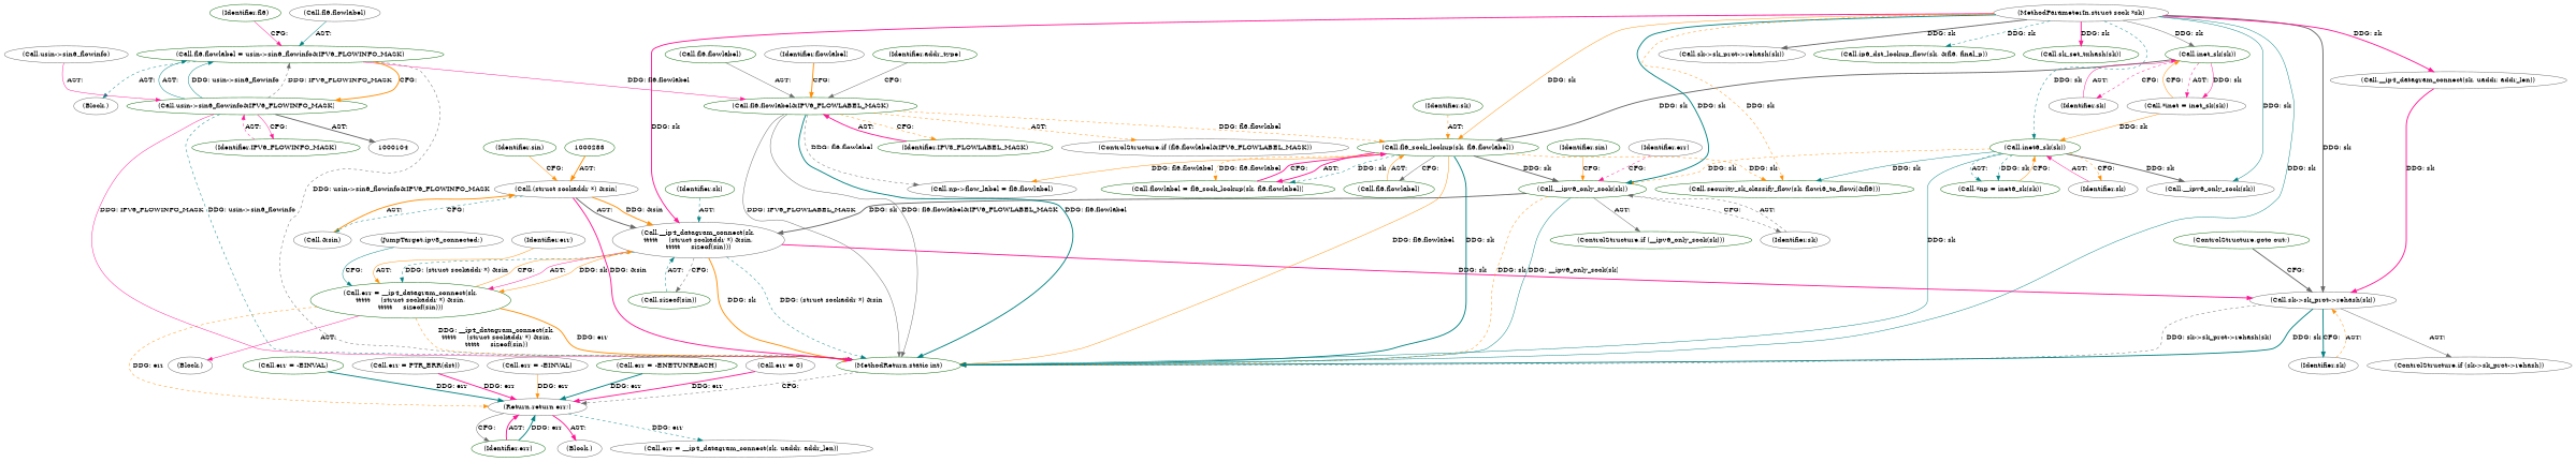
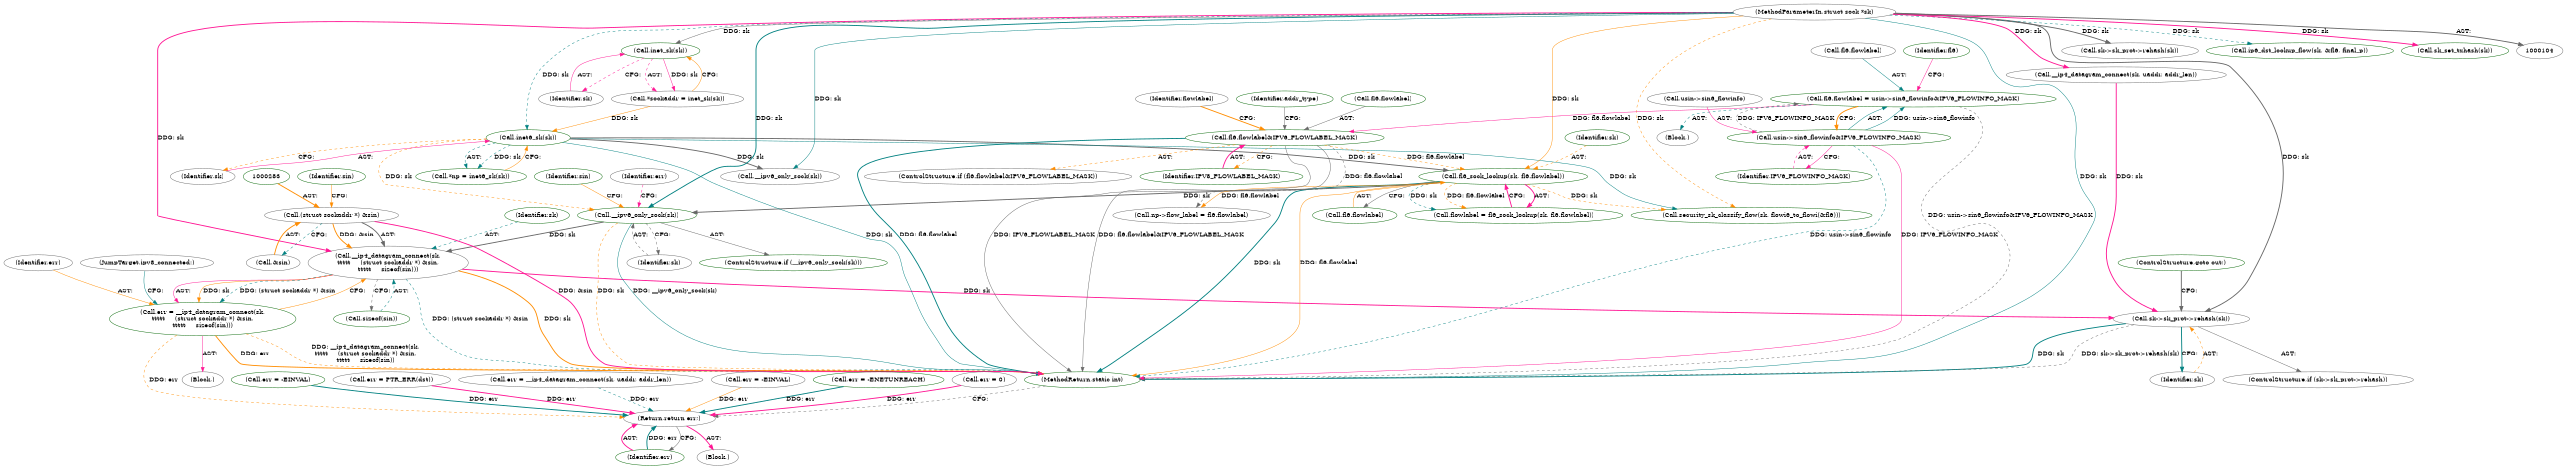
  digraph {
    node [color=gray40]
    edge [color=darkorange style=solid]
    n1 [label="(Call,__ip4_datagram_connect(sk,\n\t\t\t\t\t     (struct sockaddr *) &sin,\n\t\t\t\t\t     sizeof(sin)))"]
    n2 [color=darkgreen label="(Call,err = __ip4_datagram_connect(sk,\n\t\t\t\t\t     (struct sockaddr *) &sin,\n\t\t\t\t\t     sizeof(sin)))"]
    n3 [label="(Call,sk->sk_prot->rehash(sk))"]
    n4 [color=darkgreen label="(MethodReturn,static int)"]
    n5 [color=darkgreen label="(Call,sizeof(sin))"]
    n6 [label="(Return,return err;)"]
    n7 [label="(Block,)"]
    n8 [label="(Identifier,sk)"]
    n9 [label="(ControlStructure,if (sk->sk_prot->rehash))"]
    n10 [color=darkgreen label="(Call,__ipv6_only_sock(sk))"]
    n11 [label="(Identifier,sk)"]
    n12 [color=darkgreen label="(ControlStructure,if (__ipv6_only_sock(sk)))"]
    n13 [color=darkgreen label="(Call,fl6_sock_lookup(sk, fl6.flowlabel))"]
    n14 [color=darkgreen label="(Call,fl6.flowlabel)"]
    n15 [color=darkgreen label="(Call,flowlabel = fl6_sock_lookup(sk, fl6.flowlabel))"]
    n16 [color=darkgreen label="(Call,security_sk_classify_flow(sk, flowi6_to_flowi(&fl6)))"]
    n17 [label="(Call,np->flow_label = fl6.flowlabel)"]
    n18 [color=darkgreen label="(Call,inet6_sk(sk))"]
    n19 [color=darkgreen label="(Call,*np = inet6_sk(sk))"]
    n20 [label="(Identifier,sk)"]
    n21 [label="(Call,__ipv6_only_sock(sk))"]
    n22 [color=darkgreen label="(Call,inet_sk(sk))"]
-   n23 [label="(Call,*inet = inet_sk(sk))"]
+   n23 [label="(Call,*sockaddr = inet_sk(sk))"]
    n24 [label="(Identifier,sk)"]
    n25 [label="(MethodParameterIn,struct sock *sk)"]
    n26 [label="(Call,sk->sk_prot->rehash(sk))"]
    n27 [color=darkgreen label="(Call,ip6_dst_lookup_flow(sk, &fl6, final_p))"]
    n28 [color=darkgreen label="(Call,sk_set_txhash(sk))"]
    n29 [label="(Call,__ip4_datagram_connect(sk, uaddr, addr_len))"]
    1000104
    n31 [color=darkgreen label="(Call,fl6.flowlabel&IPV6_FLOWLABEL_MASK)"]
    n32 [label="(ControlStructure,if (fl6.flowlabel&IPV6_FLOWLABEL_MASK))"]
    n33 [color=darkgreen label="(Identifier,IPV8_FLOWLABEL_MASK)"]
    n34 [color=darkgreen label="(Call,fl6.flowlabel = usin->sin6_flowinfo&IPV6_FLOWINFO_MASK)"]
    n35 [color=darkgreen label="(Call,usin->sin6_flowinfo&IPV6_FLOWINFO_MASK)"]
    n36 [label="(Block,)"]
    n37 [color=darkgreen label="(Identifier,IPV6_FLOWINFO_MASK)"]
    n38 [label="(Call,(struct sockaddr *) &sin)"]
    n39 [label="(Call,&sin)"]
    n40 [color=darkgreen label="(Identifier,err)"]
    n41 [label="(Block,)"]
    n42 [color=darkgreen label="(Call,fl6.flowlabel)"]
    n43 [color=darkgreen label="(ControlStructure,goto out;)"]
    n44 [label="(Call,fl6.flowlabel)"]
    n45 [color=darkgreen label="(Call,err = -EINVAL)"]
    n46 [label="(Call,err = PTR_ERR(dst))"]
    n47 [label="(JumpTarget,ipv8_connected:)"]
    n48 [color=darkgreen label="(Identifier,sk)"]
    n49 [label="(Identifier,flowlabel)"]
    n50 [label="(Identifier,err)"]
    n51 [color=darkgreen label="(Identifier,fl6)"]
    n52 [label="(Call,err = __ip4_datagram_connect(sk, uaddr, addr_len))"]
    n53 [color=darkgreen label="(Identifier,addr_type)"]
    n54 [label="(Call,err = -EINVAL)"]
    n55 [color=darkgreen label="(Identifier,sk)"]
    n56 [color=darkgreen label="(Call,err = -ENETUNREACH)"]
    n57 [label="(Call,err = 0)"]
    n58 [color=darkgreen label="(Identifier,sin)"]
    n59 [label="(Call,usin->sin6_flowinfo)"]
    n60 [color=darkgreen label="(Identifier,sin)"]
    n61 [label="(Identifier,err)"]
    1000283 [color=darkgreen]
    n1 -> n2 [color=deeppink label="AST: "]
    n1 -> n2 [label="DDG: sk"]
    n1 -> n2 [color=teal label="DDG: (struct sockaddr *) &sin" style=dashed]
    n1 -> n3 [color=deeppink label="DDG: sk" style=bold]
    n1 -> n4 [color=teal label="DDG: (struct sockaddr *) &sin" style=dashed]
    n1 -> n4 [label="DDG: sk" style=bold]
    n1 -> n5 [color=gray40 label="CFG: " style=dashed]
    n2 -> n1 [label="CFG: "]
    n2 -> n4 [label="DDG: __ip4_datagram_connect(sk,\n\t\t\t\t\t     (struct sockaddr *) &sin,\n\t\t\t\t\t     sizeof(sin))" style=dashed]
    n2 -> n4 [label="DDG: err" style=bold]
    n2 -> n6 [label="DDG: err" style=dashed]
    n2 -> n7 [color=deeppink label="AST: "]
    n3 -> n4 [color=teal label="DDG: sk" style=bold]
    n3 -> n4 [color=gray40 label="DDG: sk->sk_prot->rehash(sk)" style=dashed]
    n3 -> n8 [color=teal label="CFG: " style=bold]
    n3 -> n9 [color=gray40 label="AST: "]
    n4 -> n6 [color=gray40 label="CFG: " style=dashed]
    n5 -> n1 [color=teal label="AST: " style=dashed]
    n6 -> n40 [color=gray40 label="CFG: "]
    n6 -> n41 [color=deeppink label="AST: " style=bold]
    n8 -> n3 [label="AST: " style=dashed]
    n10 -> n1 [color=gray40 label="DDG: sk" style=bold]
    n10 -> n4 [label="DDG: sk" style=dashed]
    n10 -> n4 [color=teal label="DDG: __ipv6_only_sock(sk)"]
    n10 -> n11 [color=gray40 label="CFG: " style=dashed]
    n10 -> n12 [color=gray40 label="AST: "]
    n11 -> n10 [color=gray40 label="AST: " style=dashed]
    n13 -> n4 [color=teal label="DDG: sk" style=bold]
    n13 -> n4 [label="DDG: fl6.flowlabel"]
    n13 -> n10 [color=gray40 label="DDG: sk" style=bold]
    n13 -> n14 [color=gray40 label="CFG: "]
    n13 -> n15 [color=deeppink label="AST: " style=bold]
    n13 -> n15 [color=teal label="DDG: sk" style=dashed]
    n13 -> n15 [label="DDG: fl6.flowlabel" style=dashed]
    n13 -> n16 [label="DDG: sk" style=dashed]
    n13 -> n17 [label="DDG: fl6.flowlabel"]
    n14 -> n13 [label="AST: "]
    n15 -> n13 [color=deeppink label="CFG: " style=bold]
    n18 -> n4 [color=teal label="DDG: sk"]
    n18 -> n10 [label="DDG: sk" style=dashed]
-   n22 -> n13 [color=gray40 label="DDG: sk" style=bold]
+   n18 -> n13 [color=gray40 label="DDG: sk" style=bold]
    n18 -> n16 [color=teal label="DDG: sk"]
    n18 -> n19 [color=teal label="AST: " style=dashed]
    n18 -> n19 [color=teal label="DDG: sk" style=dashed]
    n18 -> n20 [label="CFG: " style=dashed]
    n18 -> n21 [color=gray40 label="DDG: sk" style=bold]
    n19 -> n18 [label="CFG: "]
    n20 -> n18 [color=deeppink label="AST: "]
    n22 -> n23 [color=deeppink label="AST: " style=dashed]
    n22 -> n23 [color=deeppink label="DDG: sk"]
    n22 -> n24 [color=deeppink label="CFG: " style=dashed]
    n23 -> n18 [label="DDG: sk"]
    n23 -> n22 [label="CFG: "]
    n24 -> n22 [color=deeppink label="AST: "]
    n25 -> n1 [color=deeppink label="DDG: sk" style=bold]
    n25 -> n3 [color=gray40 label="DDG: sk" style=bold]
    n25 -> n4 [color=teal label="DDG: sk"]
    n25 -> n10 [color=teal label="DDG: sk" style=bold]
    n25 -> n13 [label="DDG: sk"]
    n25 -> n16 [label="DDG: sk" style=dashed]
    n25 -> n18 [color=teal label="DDG: sk" style=dashed]
    n25 -> n21 [color=teal label="DDG: sk"]
    n25 -> n22 [color=gray40 label="DDG: sk"]
    n25 -> n26 [color=gray40 label="DDG: sk" style=bold]
    n25 -> n27 [color=teal label="DDG: sk" style=dashed]
    n25 -> n28 [color=deeppink label="DDG: sk" style=bold]
    n25 -> n29 [color=deeppink label="DDG: sk" style=bold]
-   n35 -> 1000104 [color=gray40 label="AST: " style=bold]
+   n25 -> 1000104 [color=gray40 label="AST: " style=bold]
    n29 -> n3 [color=deeppink label="DDG: sk" style=bold]
    n31 -> n4 [color=gray40 label="DDG: fl6.flowlabel&IPV6_FLOWLABEL_MASK"]
    n31 -> n4 [color=teal label="DDG: fl6.flowlabel" style=bold]
    n31 -> n4 [color=gray40 label="DDG: IPV6_FLOWLABEL_MASK"]
    n31 -> n13 [label="DDG: fl6.flowlabel" style=dashed]
    n31 -> n17 [color=gray40 label="DDG: fl6.flowlabel" style=dashed]
    n31 -> n32 [label="AST: " style=dashed]
    n31 -> n33 [label="CFG: " style=dashed]
    n33 -> n31 [color=deeppink label="AST: " style=bold]
    n34 -> n4 [color=gray40 label="DDG: usin->sin6_flowinfo&IPV6_FLOWINFO_MASK" style=dashed]
    n34 -> n31 [color=deeppink label="DDG: fl6.flowlabel"]
    n34 -> n35 [label="CFG: " style=bold]
    n34 -> n36 [color=teal label="AST: " style=dashed]
    n35 -> n4 [color=teal label="DDG: usin->sin6_flowinfo" style=dashed]
    n35 -> n4 [color=deeppink label="DDG: IPV6_FLOWINFO_MASK"]
    n35 -> n34 [color=teal label="AST: "]
    n35 -> n34 [color=teal label="DDG: usin->sin6_flowinfo"]
    n35 -> n34 [color=gray40 label="DDG: IPV6_FLOWINFO_MASK" style=dashed]
    n35 -> n37 [color=deeppink label="CFG: "]
    n37 -> n35 [color=deeppink label="AST: " style=dashed]
    n38 -> n1 [color=gray40 label="AST: " style=bold]
    n38 -> n1 [label="DDG: &sin" style=bold]
    n38 -> n4 [color=deeppink label="DDG: &sin" style=bold]
    n38 -> n39 [color=teal label="CFG: " style=dashed]
    n39 -> n38 [label="AST: " style=bold]
    n40 -> n6 [color=deeppink label="AST: " style=bold]
    n40 -> n6 [color=teal label="DDG: err" style=bold]
    n42 -> n31 [color=gray40 label="AST: "]
    n43 -> n3 [color=gray40 label="CFG: " style=bold]
    n44 -> n34 [color=teal label="AST: "]
    n45 -> n6 [color=teal label="DDG: err" style=bold]
    n46 -> n6 [color=deeppink label="DDG: err" style=bold]
    n47 -> n2 [color=teal label="CFG: "]
    n48 -> n1 [color=teal label="AST: " style=dashed]
    n49 -> n31 [label="CFG: " style=bold]
    n50 -> n10 [color=deeppink label="CFG: " style=dashed]
    n51 -> n34 [color=deeppink label="CFG: "]
-   n6 -> n52 [color=teal label="DDG: err" style=dashed]
+   n52 -> n6 [color=teal label="DDG: err" style=dashed]
    n53 -> n31 [color=gray40 label="CFG: "]
    n54 -> n6 [label="DDG: err"]
    n55 -> n13 [label="AST: " style=dashed]
    n56 -> n6 [color=teal label="DDG: err" style=bold]
    n57 -> n6 [color=deeppink label="DDG: err" style=bold]
    n58 -> n10 [label="CFG: "]
    n59 -> n35 [color=deeppink label="AST: "]
    n60 -> n38 [label="CFG: "]
    n61 -> n2 [label="AST: "]
    1000283 -> n38 [label="AST: " style=bold]
  }
